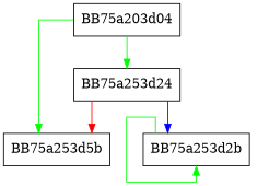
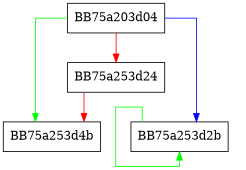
  digraph {
    splines=ortho
    node [shape=box]
    edge [color=green]
    n1 [label=BB75a203d04]
-   BB75a253d5b
+   BB75a253d5b [label=BB75a253d4b]
    BB75a253d24
    BB75a253d2b
    n1 -> BB75a253d5b
-   n1 -> BB75a253d24
+   n1 -> BB75a253d24 [color=red]
    BB75a253d24 -> BB75a253d5b [color=red]
-   BB75a253d24 -> BB75a253d2b [color=blue]
+   n1 -> BB75a253d2b [color=blue]
    BB75a253d2b -> BB75a253d2b
  }
